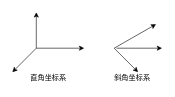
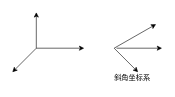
  <mxCell id="0" />
  <mxCell id="1" parent="0" />
  <mxCell id="2" value="" style="endArrow=classic;html=1;" parent="1" edge="1"><mxGeometry width="50" height="50" relative="1" as="geometry"><mxPoint x="60" y="80" as="sourcePoint" /><mxPoint x="140" y="80" as="targetPoint" /></mxGeometry></mxCell>
  <mxCell id="3" value="" style="endArrow=classic;html=1;" parent="1" edge="1"><mxGeometry width="50" height="50" relative="1" as="geometry"><mxPoint x="60" y="80" as="sourcePoint" /><mxPoint x="60" y="20" as="targetPoint" /></mxGeometry></mxCell>
  <mxCell id="4" value="" style="endArrow=classic;html=1;" parent="1" edge="1"><mxGeometry width="50" height="50" relative="1" as="geometry"><mxPoint x="60" y="80" as="sourcePoint" /><mxPoint x="20" y="120" as="targetPoint" /></mxGeometry></mxCell>
- <mxCell id="5" value="直角坐标系" style="text;html=1;align=center;verticalAlign=middle;resizable=0;points=[];autosize=1;" parent="1" vertex="1"><mxGeometry x="40" y="120" width="80" height="20" as="geometry" /></mxCell>
  <mxCell id="6" value="" style="endArrow=classic;html=1;" parent="1" edge="1"><mxGeometry width="50" height="50" relative="1" as="geometry"><mxPoint x="194" y="80" as="sourcePoint" /><mxPoint x="270" y="80" as="targetPoint" /></mxGeometry></mxCell>
  <mxCell id="7" value="" style="endArrow=classic;html=1;" parent="1" edge="1"><mxGeometry width="50" height="50" relative="1" as="geometry"><mxPoint x="190" y="80" as="sourcePoint" /><mxPoint x="260" y="40" as="targetPoint" /></mxGeometry></mxCell>
  <mxCell id="8" value="" style="endArrow=classic;html=1;" parent="1" edge="1"><mxGeometry width="50" height="50" relative="1" as="geometry"><mxPoint x="190" y="80" as="sourcePoint" /><mxPoint x="230" y="120" as="targetPoint" /></mxGeometry></mxCell>
  <mxCell id="9" value="斜角坐标系" style="text;html=1;align=center;verticalAlign=middle;resizable=0;points=[];autosize=1;" parent="1" vertex="1"><mxGeometry x="180" y="120" width="80" height="20" as="geometry" /></mxCell>
